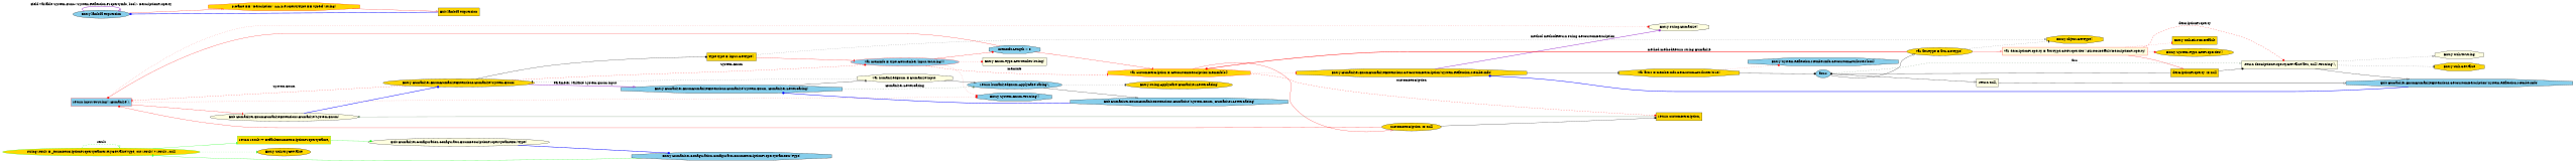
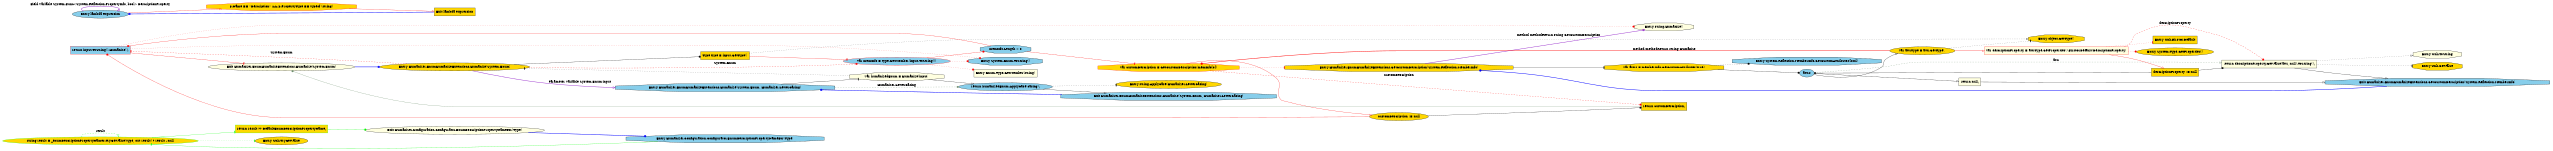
  digraph {
    rankdir=LR
    node [cluster="Humanizer.EnumHumanizeExtensions.Humanize(System.Enum)" fillcolor=gold shape=octagon span="0-0" style=filled file="EnumHumanizeExtensions.cs"]
    edge [arrowhead=dot color=red style=solid]
    n1 [cluster="Humanizer.Configuration.Configurator.EnumDescriptionPropertyNameFor(Type)" color=green community=0 label="string result = _enumDescriptionPropertyNames.TryGetValue(type, out result) ? result : null" shape=ellipse span="105-105" file=""]
    n2 [cluster="Humanizer.Configuration.Configurator.EnumDescriptionPropertyNameFor(Type)" color=green community=0 label="return result ?? DefaultEnumDescriptionPropertyName;" shape=box span="106-106" file=""]
    n3 [cluster="Unk.TryGetValue" label="Entry Unk.TryGetValue" shape=ellipse span="" file=""]
    n4 [cluster="Humanizer.Configuration.Configurator.EnumDescriptionPropertyNameFor(Type)" fillcolor=lightyellow label="Exit Humanizer.Configuration.Configurator.EnumDescriptionPropertyNameFor(Type)" shape=ellipse span="103-103" file=""]
    n5 [cluster="Humanizer.Configuration.Configurator.EnumDescriptionPropertyNameFor(Type)" fillcolor=skyblue label="Entry Humanizer.Configuration.Configurator.EnumDescriptionPropertyNameFor(Type)" span="103-103" file=""]
    n6 [cluster="string.Humanize()" fillcolor=lightyellow label="Entry string.Humanize()" span="47-47"]
    n7 [cluster="System.Reflection.MemberInfo.GetCustomAttributes(bool)" fillcolor=skyblue label="Entry System.Reflection.MemberInfo.GetCustomAttributes(bool)"]
    n8 [cluster="string.ApplyCase(Humanizer.LetterCasing)" label="Entry string.ApplyCase(Humanizer.LetterCasing)" shape=ellipse span="15-15"]
    n9 [cluster="System.Enum.ToString()" fillcolor=skyblue label="Entry System.Enum.ToString()"]
    n10 [cluster="Unk.GetValue" label="Entry Unk.GetValue" span=""]
    n11 [cluster="Humanizer.EnumHumanizeExtensions.Humanize(System.Enum, Humanizer.LetterCasing)" fillcolor=skyblue label="Entry Humanizer.EnumHumanizeExtensions.Humanize(System.Enum, Humanizer.LetterCasing)" span="56-56"]
    n12 [cluster="Humanizer.EnumHumanizeExtensions.Humanize(System.Enum, Humanizer.LetterCasing)" fillcolor=lightyellow label="var humanizedEnum = Humanize(input)" span="58-58"]
    n13 [cluster="Humanizer.EnumHumanizeExtensions.Humanize(System.Enum, Humanizer.LetterCasing)" fillcolor=skyblue label="return humanizedEnum.ApplyCase(casing);" shape=ellipse span="60-60"]
    n14 [label="Entry Humanizer.EnumHumanizeExtensions.Humanize(System.Enum)" shape=ellipse span="18-18"]
    n15 [cluster="Humanizer.EnumHumanizeExtensions.Humanize(System.Enum, Humanizer.LetterCasing)" fillcolor=skyblue label="Exit Humanizer.EnumHumanizeExtensions.Humanize(System.Enum, Humanizer.LetterCasing)" span="56-56"]
    n16 [label="Type type = input.GetType()" shape=box span="20-20"]
    n17 [color=red community=0 fillcolor=skyblue label="var memInfo = type.GetMember(input.ToString())" shape=ellipse span="21-21"]
    n18 [color=red community=0 fillcolor=skyblue label="return input.ToString().Humanize();" shape=box span="31-31"]
    n19 [cluster="System.Type.GetMember(string)" fillcolor=lightyellow label="Entry Enum.Type.GetMember(string)" shape=box]
    n20 [cluster="Humanizer.EnumHumanizeExtensions.GetCustomDescription(System.Reflection.MemberInfo)" label="Entry Humanizer.EnumHumanizeExtensions.GetCustomDescription(System.Reflection.MemberInfo)" span="35-35"]
    n21 [cluster="Humanizer.EnumHumanizeExtensions.GetCustomDescription(System.Reflection.MemberInfo)" label="var attrs = memberInfo.GetCustomAttributes(true)" span="37-37"]
    n22 [cluster="Humanizer.EnumHumanizeExtensions.GetCustomDescription(System.Reflection.MemberInfo)" fillcolor=skyblue label=attrs shape=ellipse span="39-39"]
    n23 [cluster="Humanizer.EnumHumanizeExtensions.GetCustomDescription(System.Reflection.MemberInfo)" label="var attrType = attr.GetType()" shape=ellipse span="41-41"]
    n24 [cluster="Humanizer.EnumHumanizeExtensions.GetCustomDescription(System.Reflection.MemberInfo)" fillcolor=lightyellow label="return null;" shape=box span="47-47"]
    n25 [cluster="Humanizer.EnumHumanizeExtensions.GetCustomDescription(System.Reflection.MemberInfo)" fillcolor=lightyellow label="return descriptionProperty.GetValue(attr, null).ToString();" shape=box span="44-44"]
    n26 [cluster="Humanizer.EnumHumanizeExtensions.GetCustomDescription(System.Reflection.MemberInfo)" color=red community=0 fillcolor=lightyellow label="var descriptionProperty = attrType.GetProperties().FirstOrDefault(DescriptionProperty)" shape=box span="42-42"]
    n27 [cluster="object.GetType()" label="Entry object.GetType()"]
    n28 [color=red community=0 label="var customDescription = GetCustomDescription(memInfo[0])" span="25-25"]
    n29 [cluster="Humanizer.EnumHumanizeExtensions.GetCustomDescription(System.Reflection.MemberInfo)" fillcolor=skyblue label="Exit Humanizer.EnumHumanizeExtensions.GetCustomDescription(System.Reflection.MemberInfo)" span="35-35"]
    n30 [cluster="Unk.ToString" fillcolor=lightyellow label="Entry Unk.ToString" span=""]
    n31 [cluster="Humanizer.EnumHumanizeExtensions.GetCustomDescription(System.Reflection.MemberInfo)" label="descriptionProperty != null" shape=box span="43-43"]
    n32 [cluster="System.Type.GetProperties()" label="Entry System.Type.GetProperties()" shape=ellipse]
    n33 [cluster="Unk.FirstOrDefault" label="Entry Unk.FirstOrDefault" shape=box span=""]
    n34 [cluster="lambda expression" fillcolor=skyblue label="Entry lambda expression" shape=ellipse span="11-11"]
    n35 [cluster="lambda expression" color=red community=0 label="p.Name == ''Description'' && p.PropertyType == typeof (string)" span="11-11"]
    n36 [cluster="lambda expression" label="Exit lambda expression" shape=box span="11-11"]
    n37 [fillcolor=skyblue label="memInfo.Length > 0" span="23-23"]
    n38 [fillcolor=lightyellow label="Exit Humanizer.EnumHumanizeExtensions.Humanize(System.Enum)" shape=ellipse span="18-18"]
    n39 [label="customDescription != null" shape=ellipse span="27-27"]
    n40 [label="return customDescription;" shape=box span="28-28"]
    n1 -> n1 [arrowhead=onormal color=green label=result style=dashed]
    n1 -> n2 [arrowhead=tee color=green]
    n1 -> n3 [arrowhead=tee color=green style=dotted]
    n2 -> n4 [color=green]
    n4 -> n5 [color=blue style=bold]
    n5 -> n1 [arrowhead=tee color=green]
    n11 -> n12 [arrowhead=tee color=""]
    n11 -> n13 [color=darkseagreen4 label="Humanizer.LetterCasing" style=dashed]
    n12 -> n13 [arrowhead=onormal color=""]
    n12 -> n14 [arrowhead=tee style=dotted color=""]
    n13 -> n8 [arrowhead=tee style=dotted color=""]
    n13 -> n15 [arrowhead=onormal color=""]
    n14 -> n11 [arrowhead=onormal color=darkorchid label="Parameter variable System.Enum input" style=bold]
    n14 -> n16 [color=""]
    n14 -> n17 [label="System.Enum" style=dashed]
    n14 -> n18 [arrowhead=tee label="System.Enum" style=dashed]
    n15 -> n11 [color=blue style=bold]
    n16 -> n17 [arrowhead=tee]
    n16 -> n27 [arrowhead=onormal style=dotted color=""]
    n17 -> n9 [style=dotted]
    n17 -> n19 [style=dotted]
-   n17 -> n28 [arrowhead=tee label=memInfo style=dashed]
    n17 -> n37
    n18 -> n6 [style=dotted]
    n18 -> n9 [style=dotted]
    n18 -> n38 [arrowhead=tee]
    n20 -> n6 [color=darkorchid label="method methodReturn string GetCustomDescription" style=bold]
    n20 -> n21 [arrowhead=tee color=""]
-   n21 -> n7 [style=dotted]
+   n21 -> n7 [style=dotted color=""]
    n21 -> n22 [color=""]
    n22 -> n23 [arrowhead=onormal color=""]
    n22 -> n24 [arrowhead=onormal color=""]
    n22 -> n25 [arrowhead=onormal color=darkseagreen4 label=attr style=dashed]
    n23 -> n26 [arrowhead=onormal]
    n23 -> n27 [arrowhead=tee style=dotted color=""]
    n23 -> n28 [label="method methodReturn string Humanize" style=bold]
    n24 -> n29 [arrowhead=onormal color=""]
    n25 -> n10 [arrowhead=tee style=dotted color=""]
    n25 -> n29 [arrowhead=onormal color=""]
    n25 -> n30 [arrowhead=onormal style=dotted color=""]
    n26 -> n25 [label=descriptionProperty style=dashed]
    n26 -> n31 [arrowhead=onormal]
    n26 -> n32 [style=dotted]
    n26 -> n33 [arrowhead=tee style=dotted]
    n28 -> n20 [arrowhead=tee style=dotted]
    n28 -> n39 [arrowhead=onormal]
    n28 -> n40 [label=customDescription style=dashed]
    n29 -> n20 [color=blue style=bold]
    n31 -> n22 [color=""]
    n31 -> n25 [color=""]
    n34 -> n34 [arrowhead=onormal color=darkorchid label="Field variable System.Func<System.Reflection.PropertyInfo, bool> DescriptionProperty" style=bold]
    n34 -> n35 [arrowhead=onormal]
    n35 -> n36 [arrowhead=onormal]
    n36 -> n34 [color=blue style=bold]
    n37 -> n18
    n37 -> n28 [arrowhead=tee]
    n38 -> n14 [color=blue style=bold]
    n39 -> n18
    n39 -> n40 [color=""]
    n40 -> n38 [color=darkseagreen4]
  }
